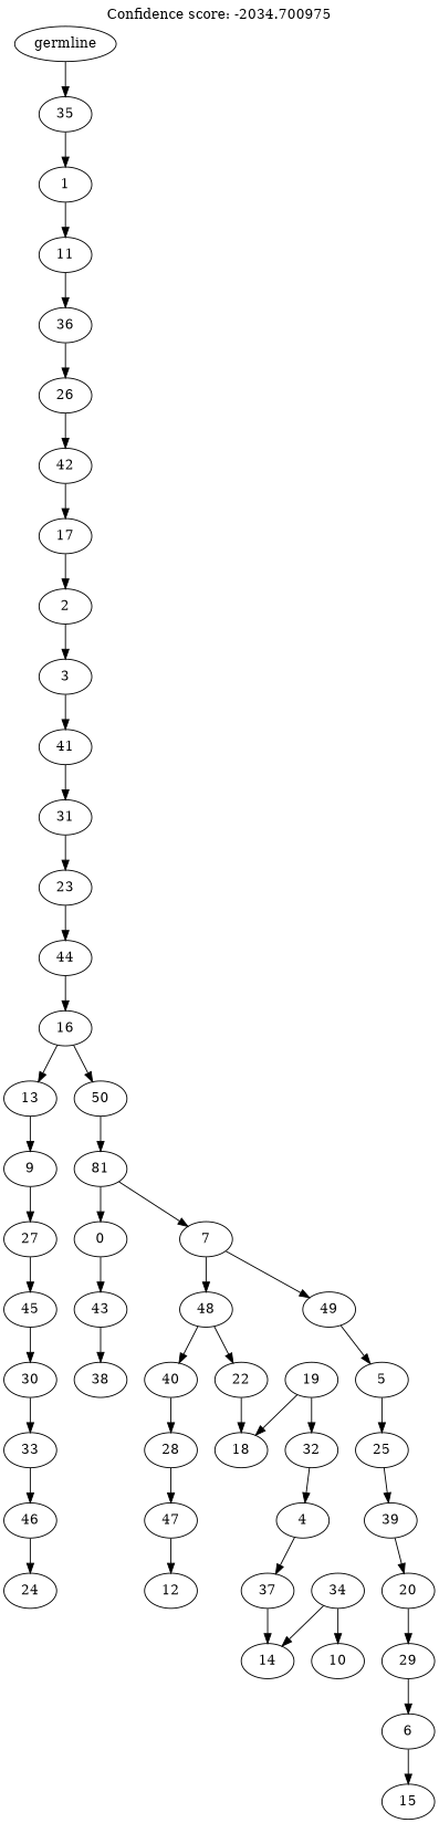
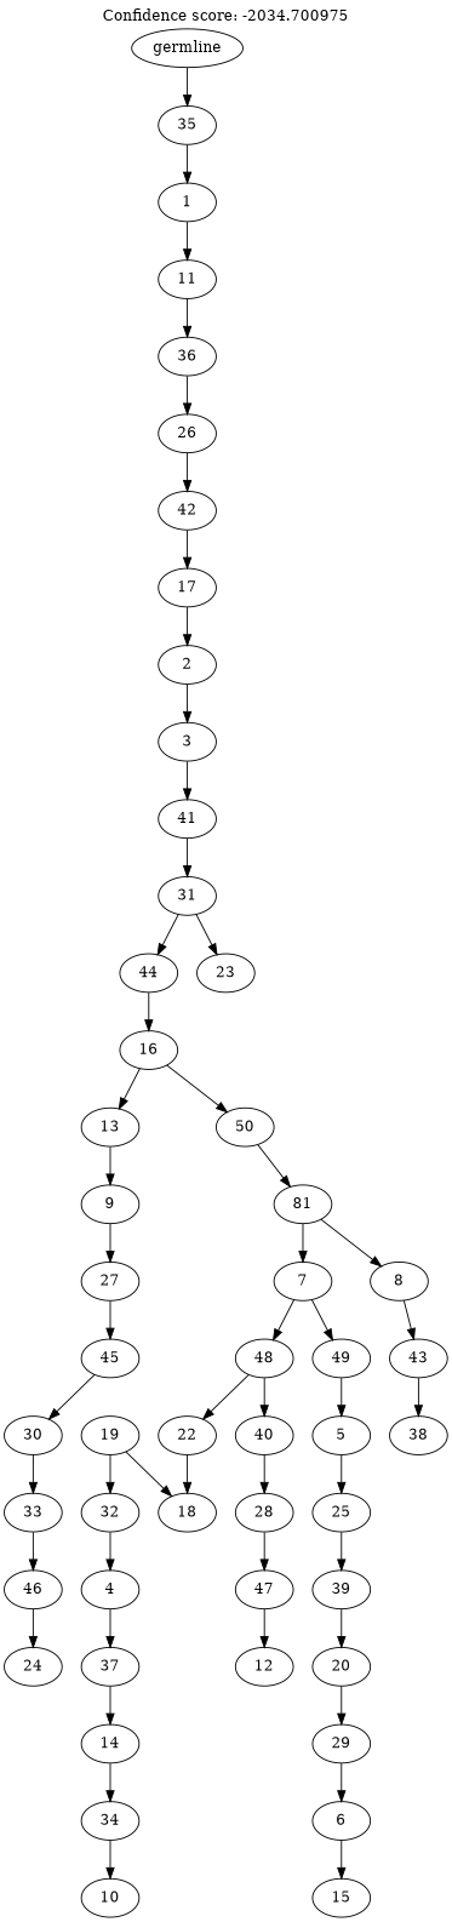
  digraph {
    label="Confidence score: -2034.700975"
    labelloc=t
    n1 [label=46]
    n2 [label=24]
    n3 [label=33]
    n4 [label=30]
    n5 [label=45]
    n6 [label=27]
    n7 [label=9]
    n8 [label=13]
    n9 [label=43]
    n10 [label=38]
-   n11 [label=0]
+   n11 [label=8]
    n12 [label=47]
    n13 [label=12]
    n14 [label=28]
    n15 [label=40]
    n16 [label=34]
    n17 [label=10]
    n18 [label=14]
    n19 [label=37]
    n20 [label=4]
    n21 [label=32]
    n22 [label=19]
    n23 [label=18]
    n24 [label=22]
    n25 [label=48]
    n26 [label=6]
    n27 [label=15]
    n28 [label=29]
    n29 [label=20]
    n30 [label=39]
    n31 [label=25]
    n32 [label=5]
    n33 [label=49]
    n34 [label=7]
    n35 [label=81]
    n36 [label=50]
    n37 [label=16]
    n38 [label=44]
    n39 [label=23]
    n40 [label=31]
    n41 [label=41]
    n42 [label=3]
    n43 [label=2]
    n44 [label=17]
    n45 [label=42]
    n46 [label=26]
    n47 [label=36]
    n48 [label=11]
    n49 [label=1]
    n50 [label=35]
    n51 [label=germline]
    n1 -> n2
    n3 -> n1
    n4 -> n3
    n5 -> n4
    n6 -> n5
    n7 -> n6
    n8 -> n7
    n9 -> n10
    n11 -> n9
    n12 -> n13
    n14 -> n12
    n15 -> n14
    n16 -> n17
-   n16 -> n18
+   n18 -> n16
    n19 -> n18
    n20 -> n19
    n21 -> n20
    n22 -> n21
    n22 -> n23
    n24 -> n23
    n25 -> n15
    n25 -> n24
    n26 -> n27
    n28 -> n26
    n29 -> n28
    n30 -> n29
    n31 -> n30
    n32 -> n31
    n33 -> n32
    n34 -> n25
    n34 -> n33
    n35 -> n11
    n35 -> n34
    n36 -> n35
    n37 -> n8
    n37 -> n36
    n38 -> n37
-   n39 -> n38
+   n40 -> n38
    n40 -> n39
    n41 -> n40
    n42 -> n41
    n43 -> n42
    n44 -> n43
    n45 -> n44
    n46 -> n45
    n47 -> n46
    n48 -> n47
    n49 -> n48
    n50 -> n49
    n51 -> n50
  }
